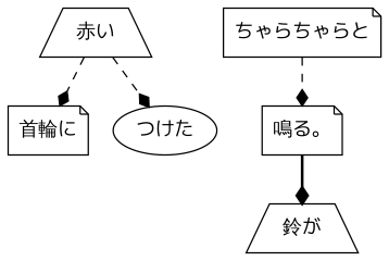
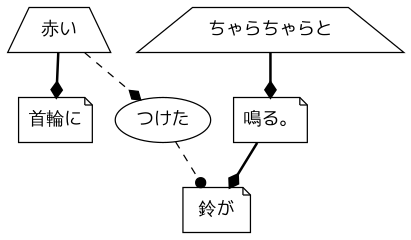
  digraph {
    fontname="Liberation Mono"
    node [fontname="Liberation Mono" shape=note]
    edge [arrowhead=diamond fontname="Liberation Mono" style=dashed]
    n1 [label="赤い" shape=trapezium]
    n2 [label="首輪に"]
    n3 [label="つけた" shape=ellipse]
-   n4 [label="鈴が" shape=trapezium]
+   n4 [label="鈴が"]
    n5 [label="鳴る。"]
-   n6 [label="ちゃらちゃらと"]
-   n1 -> n2
+   n6 [label="ちゃらちゃらと" shape=trapezium]
+   n1 -> n2 [style=bold]
    n1 -> n3
+   n3 -> n4 [arrowhead=dot]
    n5 -> n4 [style=bold]
-   n6 -> n5
+   n6 -> n5 [style=bold]
  }
